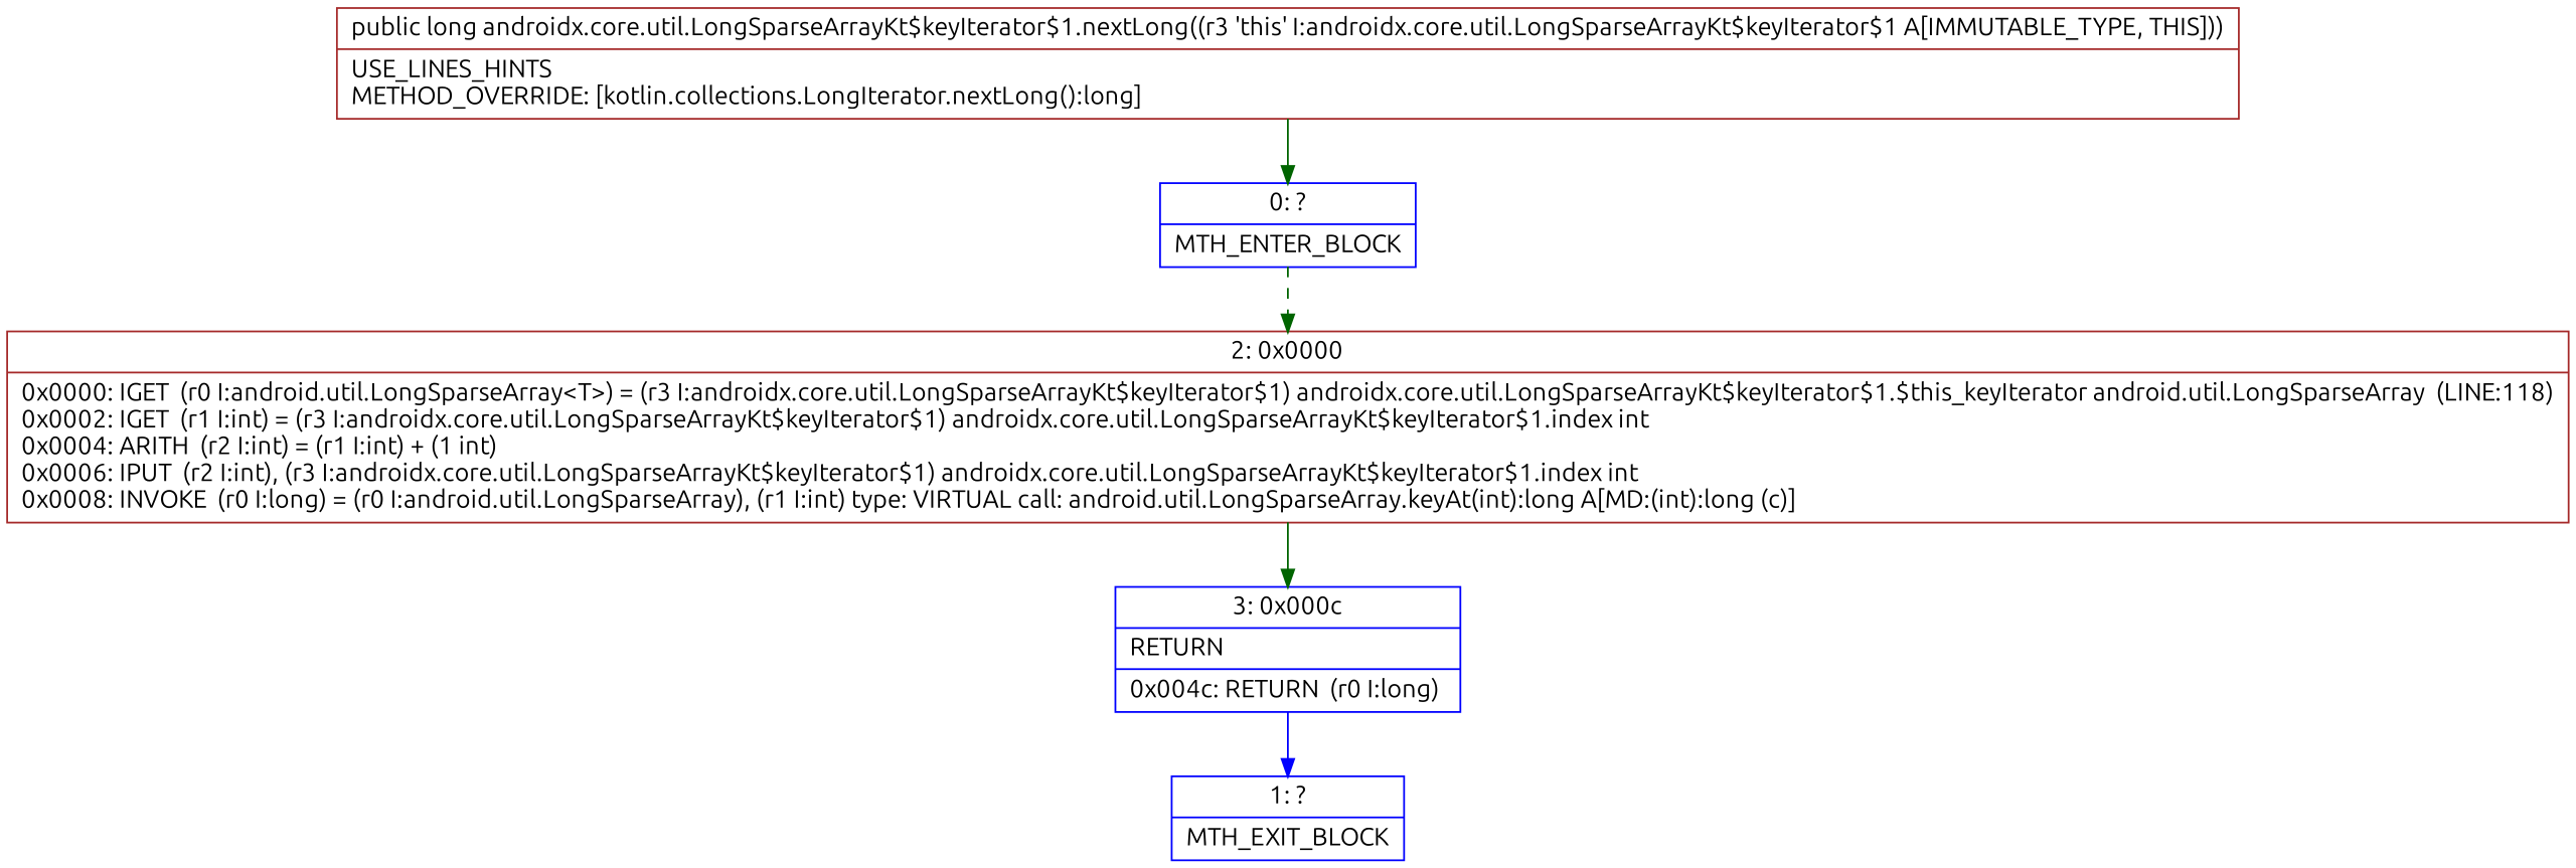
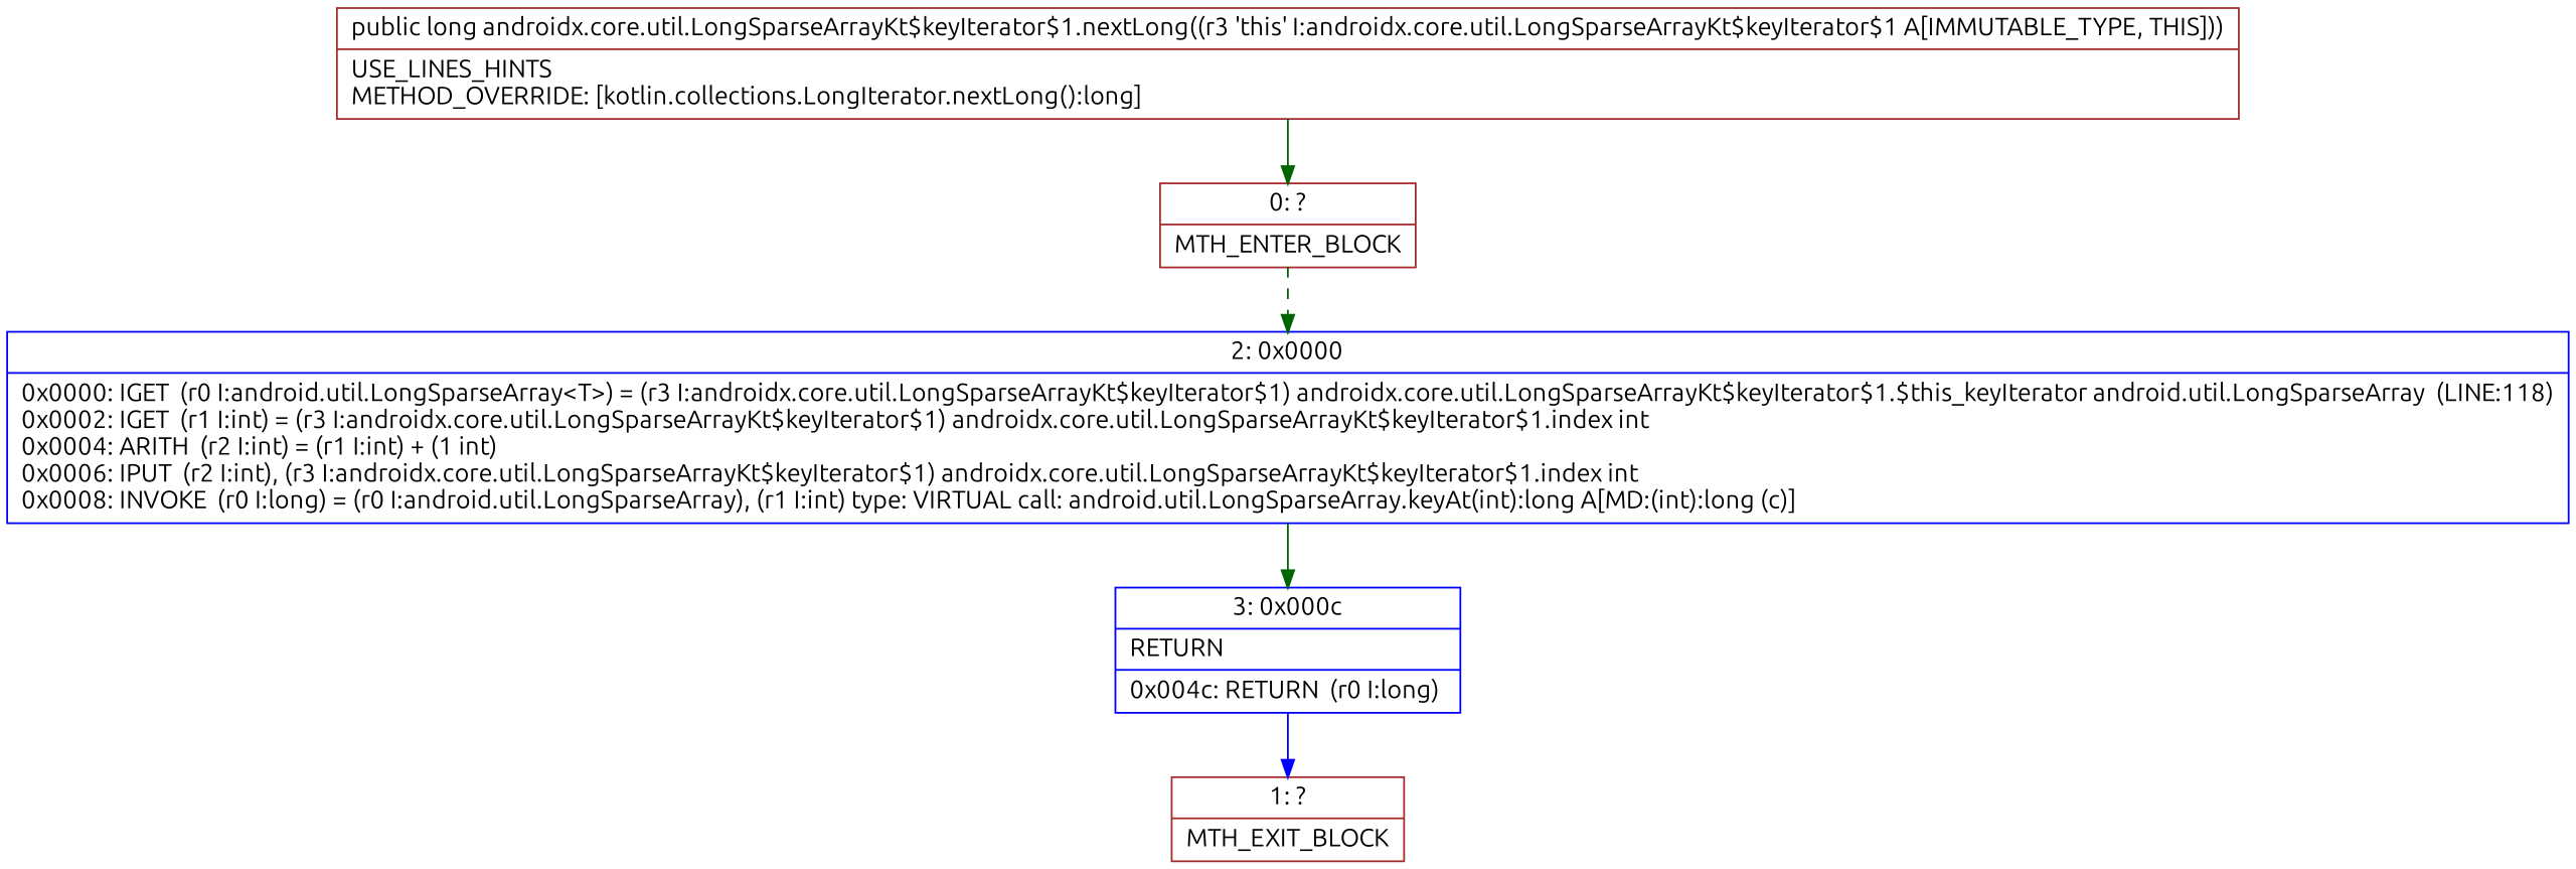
  digraph {
    fontname=Ubuntu
    node [color=blue fontname=Ubuntu shape=record]
    edge [color=darkgreen fontname=Ubuntu style=solid]
-   n1 [label="{0\:\ ?|MTH_ENTER_BLOCK\l}"]
-   n2 [color=brown label="{2\:\ 0x0000|0x0000: IGET  (r0 I:android.util.LongSparseArray\<T\>) = (r3 I:androidx.core.util.LongSparseArrayKt$keyIterator$1) androidx.core.util.LongSparseArrayKt$keyIterator$1.$this_keyIterator android.util.LongSparseArray  (LINE:118)\l0x0002: IGET  (r1 I:int) = (r3 I:androidx.core.util.LongSparseArrayKt$keyIterator$1) androidx.core.util.LongSparseArrayKt$keyIterator$1.index int \l0x0004: ARITH  (r2 I:int) = (r1 I:int) + (1 int) \l0x0006: IPUT  (r2 I:int), (r3 I:androidx.core.util.LongSparseArrayKt$keyIterator$1) androidx.core.util.LongSparseArrayKt$keyIterator$1.index int \l0x0008: INVOKE  (r0 I:long) = (r0 I:android.util.LongSparseArray), (r1 I:int) type: VIRTUAL call: android.util.LongSparseArray.keyAt(int):long A[MD:(int):long (c)]\l}"]
+   n1 [color=brown label="{0\:\ ?|MTH_ENTER_BLOCK\l}"]
+   n2 [label="{2\:\ 0x0000|0x0000: IGET  (r0 I:android.util.LongSparseArray\<T\>) = (r3 I:androidx.core.util.LongSparseArrayKt$keyIterator$1) androidx.core.util.LongSparseArrayKt$keyIterator$1.$this_keyIterator android.util.LongSparseArray  (LINE:118)\l0x0002: IGET  (r1 I:int) = (r3 I:androidx.core.util.LongSparseArrayKt$keyIterator$1) androidx.core.util.LongSparseArrayKt$keyIterator$1.index int \l0x0004: ARITH  (r2 I:int) = (r1 I:int) + (1 int) \l0x0006: IPUT  (r2 I:int), (r3 I:androidx.core.util.LongSparseArrayKt$keyIterator$1) androidx.core.util.LongSparseArrayKt$keyIterator$1.index int \l0x0008: INVOKE  (r0 I:long) = (r0 I:android.util.LongSparseArray), (r1 I:int) type: VIRTUAL call: android.util.LongSparseArray.keyAt(int):long A[MD:(int):long (c)]\l}"]
    n3 [label="{3\:\ 0x000c|RETURN\l|0x004c: RETURN  (r0 I:long) \l}"]
-   n4 [label="{1\:\ ?|MTH_EXIT_BLOCK\l}"]
+   n4 [color=brown label="{1\:\ ?|MTH_EXIT_BLOCK\l}"]
    n5 [color=brown label="{public long androidx.core.util.LongSparseArrayKt$keyIterator$1.nextLong((r3 'this' I:androidx.core.util.LongSparseArrayKt$keyIterator$1 A[IMMUTABLE_TYPE, THIS]))  | USE_LINES_HINTS\lMETHOD_OVERRIDE: [kotlin.collections.LongIterator.nextLong():long]\l}"]
    n1 -> n2 [style=dashed]
    n2 -> n3
    n3 -> n4 [color=blue]
    n5 -> n1
  }
